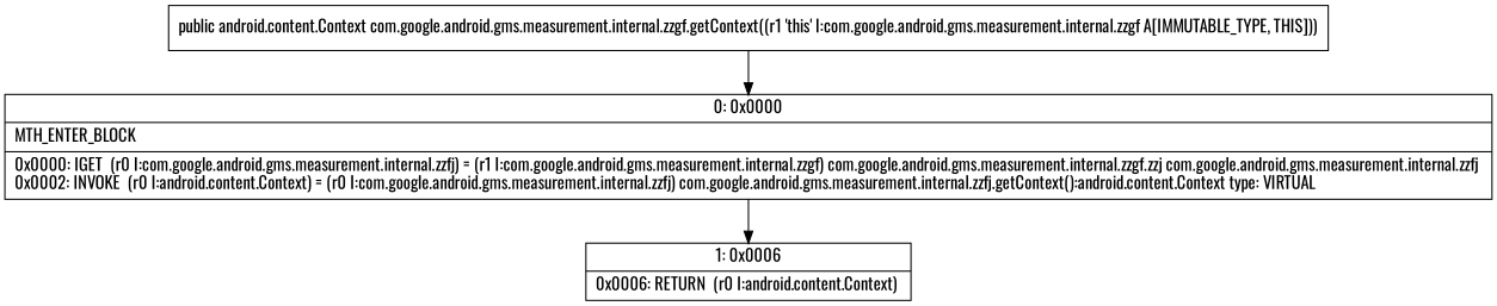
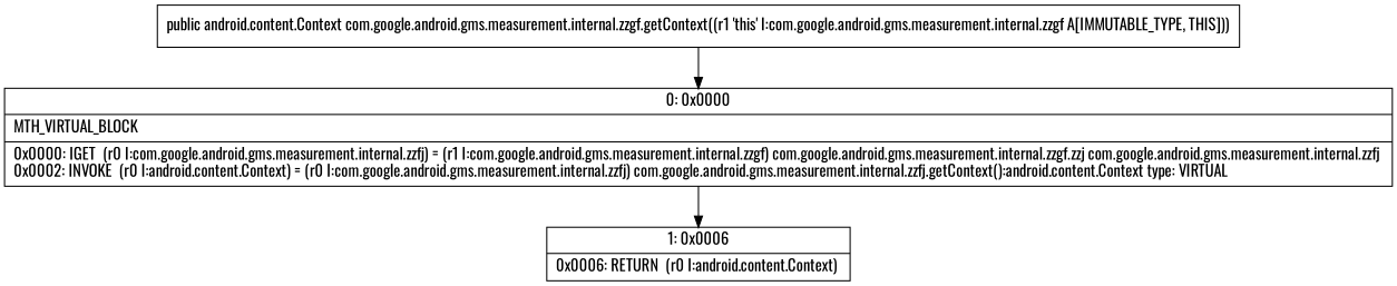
  digraph {
    fontname=Oswald
    node [shape=record fontname=Oswald]
    edge [fontname=Oswald]
-   n1 [label="{0\:\ 0x0000|MTH_ENTER_BLOCK\l|0x0000: IGET  (r0 I:com.google.android.gms.measurement.internal.zzfj) = (r1 I:com.google.android.gms.measurement.internal.zzgf) com.google.android.gms.measurement.internal.zzgf.zzj com.google.android.gms.measurement.internal.zzfj \l0x0002: INVOKE  (r0 I:android.content.Context) = (r0 I:com.google.android.gms.measurement.internal.zzfj) com.google.android.gms.measurement.internal.zzfj.getContext():android.content.Context type: VIRTUAL \l}"]
+   n1 [label="{0\:\ 0x0000|MTH_VIRTUAL_BLOCK\l|0x0000: IGET  (r0 I:com.google.android.gms.measurement.internal.zzfj) = (r1 I:com.google.android.gms.measurement.internal.zzgf) com.google.android.gms.measurement.internal.zzgf.zzj com.google.android.gms.measurement.internal.zzfj \l0x0002: INVOKE  (r0 I:android.content.Context) = (r0 I:com.google.android.gms.measurement.internal.zzfj) com.google.android.gms.measurement.internal.zzfj.getContext():android.content.Context type: VIRTUAL \l}"]
    n2 [label="{1\:\ 0x0006|0x0006: RETURN  (r0 I:android.content.Context) \l}"]
    n3 [label="{public android.content.Context com.google.android.gms.measurement.internal.zzgf.getContext((r1 'this' I:com.google.android.gms.measurement.internal.zzgf A[IMMUTABLE_TYPE, THIS])) }"]
    n1 -> n2
    n3 -> n1
  }
